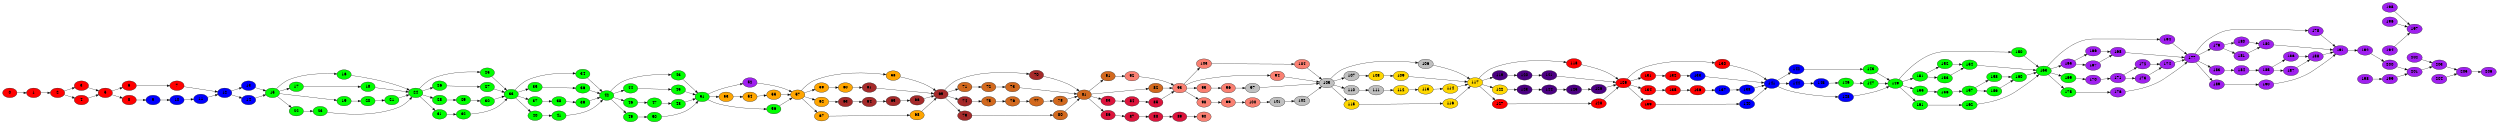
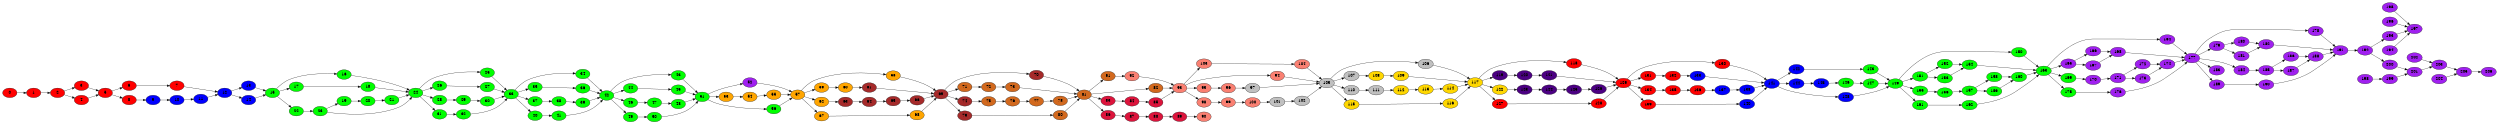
  digraph {
    rankdir=LR
    node [fillcolor=green style=filled weight=0]
    edge [weight=1]
    0 [fillcolor=red weight=6]
    1 [fillcolor=red weight=16]
    2 [fillcolor=red weight=30]
    3 [fillcolor=red weight=2]
    4 [fillcolor=red weight=53]
    5 [fillcolor=red weight=2]
    6 [fillcolor=red weight=8]
    8 [fillcolor=red weight=8]
    7 [fillcolor=red weight=17]
    9 [fillcolor=blue weight=27]
    12 [fillcolor=blue weight=2]
    13 [fillcolor=blue weight=78]
    14 [fillcolor=blue weight=2]
    10 [fillcolor=blue weight=28]
    11 [fillcolor=blue weight=18]
    15 [weight=1]
    16 [weight=6]
    17 [weight=4]
    19 [weight=4]
    22 [weight=3]
    24 [weight=1]
    18 [weight=5]
    20 [weight=5]
    23 [weight=6]
    25 [weight=6]
    26 [weight=4]
    28 [weight=4]
    31 [weight=3]
    21 [weight=7]
    33 [weight=1]
    27 [weight=5]
    29 [weight=5]
    32 [weight=6]
    34 [weight=7]
    35 [weight=4]
    37 [weight=4]
    40 [weight=3]
    30 [weight=7]
    42 [weight=1]
    36 [weight=5]
    38 [weight=5]
    41 [weight=6]
    43 [weight=6]
    44 [weight=4]
    46 [weight=4]
    49 [weight=3]
    39 [weight=7]
    51 [weight=1]
    45 [weight=5]
    47 [weight=5]
    50 [weight=6]
    52 [fillcolor=purple weight=75]
    53 [fillcolor=orange weight=13]
    56 [weight=1]
    48 [weight=7]
    57 [fillcolor=orange]
    54 [fillcolor=orange weight=25]
    58 [fillcolor=orange weight=20]
    59 [fillcolor=orange weight=9]
    62 [fillcolor=orange weight=10]
    67 [fillcolor=orange weight=2]
    55 [fillcolor=orange weight=29]
    69 [fillcolor=brown]
    60 [fillcolor=orange weight=15]
    63 [fillcolor=brown weight=14]
    68 [fillcolor=orange weight=6]
    70 [fillcolor=brown weight=21]
    71 [fillcolor=chocolate weight=10]
    74 [fillcolor=brown weight=9]
    79 [fillcolor=brown weight=2]
    61 [fillcolor=brown weight=23]
    64 [fillcolor=brown weight=16]
    65 [fillcolor=brown weight=21]
    66 [fillcolor=brown weight=22]
    81 [fillcolor=chocolate]
    72 [fillcolor=chocolate weight=16]
    75 [fillcolor=chocolate weight=14]
    80 [fillcolor=chocolate weight=6]
    82 [fillcolor=chocolate weight=21]
    83 [fillcolor=crimson weight=9]
    86 [fillcolor=crimson weight=10]
    91 [fillcolor=chocolate weight=2]
    73 [fillcolor=chocolate weight=23]
    76 [fillcolor=chocolate weight=16]
    77 [fillcolor=chocolate weight=21]
    78 [fillcolor=chocolate weight=22]
    93 [fillcolor=salmon]
    84 [fillcolor=crimson weight=16]
    87 [fillcolor=crimson weight=14]
    92 [fillcolor=salmon weight=6]
    94 [fillcolor=salmon weight=21]
    95 [fillcolor=salmon weight=9]
    98 [fillcolor=salmon weight=10]
    103 [fillcolor=salmon weight=2]
    85 [fillcolor=crimson weight=24]
    88 [fillcolor=crimson weight=16]
    89 [fillcolor=crimson weight=21]
    90 [fillcolor=salmon weight=22]
    105 [fillcolor=grey]
    96 [fillcolor=salmon weight=16]
    99 [fillcolor=salmon weight=14]
    104 [fillcolor=salmon weight=6]
    106 [fillcolor=grey weight=21]
    107 [fillcolor=grey weight=9]
    110 [fillcolor=grey weight=9]
    115 [fillcolor=gold weight=2]
    97 [fillcolor=grey weight=24]
    100 [fillcolor=salmon weight=16]
    101 [fillcolor=grey weight=20]
    102 [fillcolor=grey weight=22]
    117 [fillcolor=gold]
    108 [fillcolor=gold weight=16]
    111 [fillcolor=grey weight=14]
    116 [fillcolor=gold weight=6]
    118 [fillcolor=red weight=22]
    119 [fillcolor=indigo weight=9]
    122 [fillcolor=gold weight=9]
    127 [fillcolor=red weight=2]
    109 [fillcolor=gold weight=24]
    112 [fillcolor=gold weight=16]
    113 [fillcolor=gold weight=21]
    114 [fillcolor=gold weight=22]
    129 [fillcolor=red]
    120 [fillcolor=indigo weight=16]
    123 [fillcolor=indigo weight=14]
    128 [fillcolor=red weight=6]
    130 [fillcolor=red weight=22]
    131 [fillcolor=red weight=10]
    134 [fillcolor=red weight=9]
    139 [fillcolor=red weight=2]
    121 [fillcolor=indigo weight=24]
    124 [fillcolor=indigo weight=16]
    125 [fillcolor=indigo weight=21]
    126 [fillcolor=indigo weight=22]
    141 [fillcolor=blue]
    132 [fillcolor=red weight=16]
    135 [fillcolor=red weight=14]
    140 [fillcolor=blue weight=6]
    142 [fillcolor=blue weight=10]
    144 [fillcolor=blue weight=14]
    148 [fillcolor=blue]
    133 [fillcolor=blue weight=23]
    136 [fillcolor=red weight=16]
    137 [fillcolor=blue weight=20]
    138 [fillcolor=blue weight=22]
    143 [weight=4]
    145 [fillcolor=blue weight=25]
    149
    150 [weight=5]
    151 [weight=8]
    155 [weight=8]
    161
    146 [weight=32]
    147 [weight=13]
    163
    152 [weight=3]
    153 [weight=4]
    156 [weight=7]
    162 [weight=5]
    164 [fillcolor=purple weight=5]
    165 [fillcolor=purple weight=8]
    169 [weight=8]
    175
    154
    157 [weight=9]
    158 [weight=5]
    159 [weight=5]
    160
    177 [fillcolor=purple]
    166 [fillcolor=purple weight=4]
    167 [fillcolor=purple weight=4]
    170 [fillcolor=purple weight=7]
    176 [fillcolor=purple weight=5]
    178 [fillcolor=purple weight=5]
    179 [fillcolor=purple weight=8]
    183 [fillcolor=purple weight=8]
    189 [fillcolor=purple]
    168 [fillcolor=purple]
    171 [fillcolor=purple weight=9]
    172 [fillcolor=purple weight=5]
    173 [fillcolor=purple weight=5]
    174 [fillcolor=purple]
    191 [fillcolor=purple]
    180 [fillcolor=purple weight=3]
    181 [fillcolor=purple weight=3]
    184 [fillcolor=purple weight=6]
    190 [fillcolor=purple weight=5]
    192 [fillcolor=purple]
    182 [fillcolor=purple]
    185 [fillcolor=purple weight=9]
    186 [fillcolor=purple weight=5]
    187 [fillcolor=purple weight=5]
    188 [fillcolor=purple]
+   193 [fillcolor=purple]
    200 [fillcolor=purple]
    197 [fillcolor=purple]
    201 [fillcolor=purple]
    194 [fillcolor=purple]
    195 [fillcolor=purple]
    196 [fillcolor=purple]
    199 [fillcolor=purple]
    198 [fillcolor=purple]
    203 [fillcolor=purple weight=11]
    205 [fillcolor=purple]
    202 [fillcolor=purple]
    206 [fillcolor=purple]
    204 [fillcolor=purple]
    0 -> 1
    1 -> 2
    2 -> 3
    2 -> 4
    3 -> 5
    4 -> 5
    5 -> 6
    5 -> 8
    6 -> 7
    8 -> 9
    7 -> 12
    9 -> 10
    12 -> 13
    12 -> 14
    13 -> 15
    14 -> 15
    10 -> 11
    11 -> 12
    15 -> 16
    15 -> 17
-   15 -> 19
+   23 -> 19
    15 -> 22
    16 -> 24
    17 -> 18
    19 -> 20
    22 -> 23
    24 -> 25
    24 -> 26
    24 -> 28
    24 -> 31
    18 -> 24
    20 -> 21
    23 -> 24
    25 -> 33
    26 -> 27
    28 -> 29
    31 -> 32
    21 -> 24
    33 -> 34
    33 -> 35
    33 -> 37
    33 -> 40
    27 -> 33
    29 -> 30
    32 -> 33
    34 -> 42
    35 -> 36
    37 -> 38
    40 -> 41
    30 -> 33
    42 -> 43
    42 -> 44
    42 -> 46
    42 -> 49
    36 -> 42
    38 -> 39
    41 -> 42
    43 -> 51
    44 -> 45
    46 -> 47
    49 -> 50
    39 -> 42
    51 -> 52
    51 -> 53
    51 -> 56
    45 -> 51
    47 -> 48
    50 -> 51
    52 -> 57
    53 -> 54
    56 -> 57
    48 -> 51
    57 -> 58
    57 -> 59
    57 -> 62
    57 -> 67
    54 -> 55
    58 -> 69
    59 -> 60
    62 -> 63
    67 -> 68
    55 -> 57
    69 -> 70
    69 -> 71
    69 -> 74
    69 -> 79
    60 -> 61
    63 -> 64
    68 -> 69
    70 -> 81
    71 -> 72
    74 -> 75
    79 -> 80
    61 -> 69
    64 -> 65
    65 -> 66
    66 -> 69
    81 -> 82
    81 -> 83
    81 -> 86
    81 -> 91
    72 -> 73
    75 -> 76
    80 -> 81
    82 -> 93
    83 -> 84
    86 -> 87
    91 -> 92
    73 -> 81
    76 -> 77
    77 -> 78
    78 -> 81
    93 -> 94
    93 -> 95
    93 -> 98
    93 -> 103
    84 -> 85
    87 -> 88
    92 -> 93
    94 -> 105
    95 -> 96
    98 -> 99
    103 -> 104
    85 -> 93
    88 -> 89
    89 -> 90
    105 -> 106
    105 -> 107
    105 -> 110
    105 -> 115
    96 -> 97
    99 -> 100
    104 -> 105
    106 -> 117
    107 -> 108
    110 -> 111
    115 -> 116
    97 -> 105
    100 -> 101
    101 -> 102
    102 -> 105
    117 -> 118
    117 -> 119
    117 -> 122
    117 -> 127
    108 -> 109
    111 -> 112
    116 -> 117
    118 -> 129
    119 -> 120
    122 -> 123
    127 -> 128
    109 -> 117
    112 -> 113
    113 -> 114
    114 -> 117
    129 -> 130
    129 -> 131
    129 -> 134
    129 -> 139
    120 -> 121
    123 -> 124
    128 -> 129
    130 -> 141
    131 -> 132
    134 -> 135
    139 -> 140
    121 -> 129
    124 -> 125
    125 -> 126
    126 -> 129
    141 -> 142
    141 -> 144
    141 -> 148
    132 -> 133
    135 -> 136
    140 -> 141
    142 -> 143
    144 -> 145
    148 -> 149
    133 -> 141
    136 -> 137
    137 -> 138
    138 -> 141
    143 -> 149
    145 -> 146
    149 -> 150
    149 -> 151
    149 -> 155
    149 -> 161
    150 -> 163
    151 -> 152
    151 -> 153
    155 -> 156
    161 -> 162
    146 -> 147
    147 -> 149
    163 -> 164
    163 -> 165
    163 -> 169
    163 -> 175
    152 -> 154
    153 -> 154
    156 -> 157
    162 -> 163
    164 -> 177
    165 -> 166
    165 -> 167
    169 -> 170
    175 -> 176
    154 -> 163
    157 -> 158
    157 -> 159
    158 -> 160
    159 -> 160
    160 -> 163
    177 -> 178
    177 -> 179
    177 -> 183
    177 -> 189
    166 -> 168
    167 -> 168
    170 -> 171
    176 -> 177
    178 -> 191
    179 -> 180
    179 -> 181
-   183 -> 184
+   177 -> 184
    189 -> 190
    168 -> 177
    171 -> 172
    171 -> 173
    172 -> 174
    173 -> 174
    174 -> 177
    191 -> 192
    180 -> 182
    181 -> 182
    184 -> 185
    190 -> 191
+   192 -> 193
    192 -> 200
    182 -> 191
    185 -> 186
    185 -> 187
    186 -> 188
    187 -> 188
    188 -> 191
+   193 -> 197
    200 -> 201
    201 -> 203
    194 -> 197
    195 -> 197
    196 -> 197
    199 -> 201
    198 -> 199
    203 -> 205
    205 -> 206
    202 -> 203
    204 -> 205
  }
